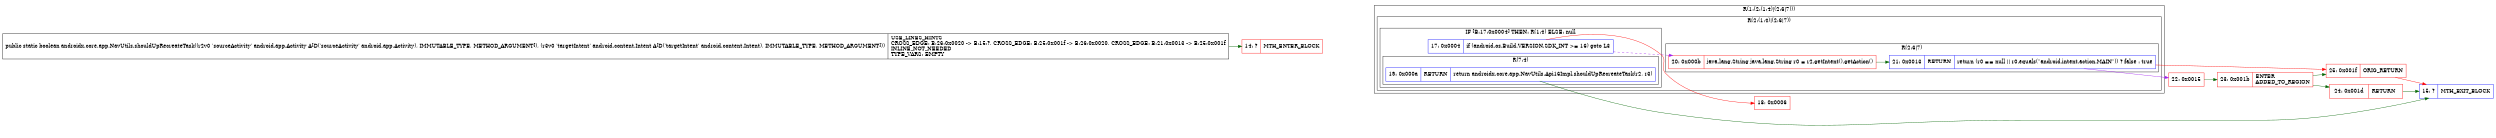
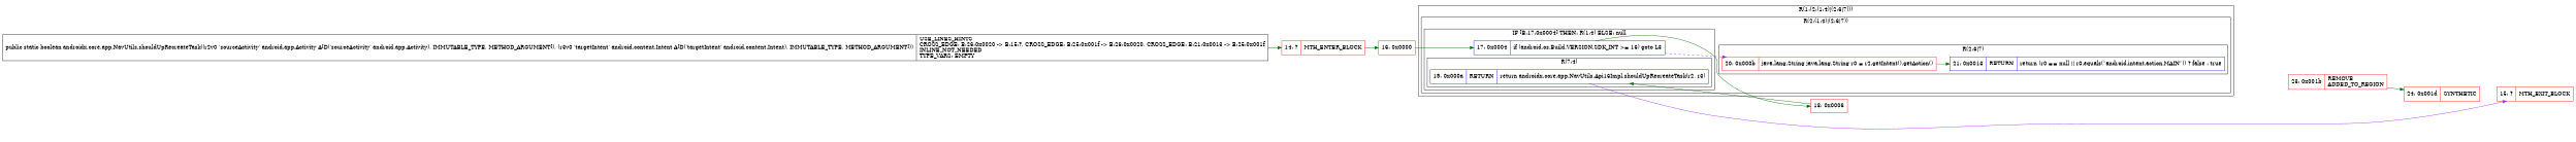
  digraph {
    rankdir=LR
    node [color=red shape=record]
    edge [color=darkgreen]
    n1 [color=blue label="{19\:\ 0x000a|RETURN\l|return androidx.core.app.NavUtils.Api16Impl.shouldUpRecreateTask(r2, r3)\l}"]
    n2 [color=blue label="{17\:\ 0x0004|if (android.os.Build.VERSION.SDK_INT \>= 16) goto L3\l}"]
    n3 [label="{20\:\ 0x000b|java.lang.String java.lang.String r0 = r2.getIntent().getAction()\l}"]
    n4 [color=blue label="{21\:\ 0x0013|RETURN\l|return (r0 == null \|\| r0.equals(\"android.intent.action.MAIN\")) ? false : true\l}"]
-   n5 [color=blue label="{15\:\ ?|MTH_EXIT_BLOCK\l}"]
+   n5 [label="{15\:\ ?|MTH_EXIT_BLOCK\l}"]
    n6 [label="{18\:\ 0x0006}"]
-   n7 [label="{22\:\ 0x0015}"]
-   n8 [label="{25\:\ 0x001f|ORIG_RETURN\l}"]
-   n9 [label="{23\:\ 0x001b|ENTER\lADDED_TO_REGION\l}"]
+   n9 [label="{23\:\ 0x001b|REMOVE\lADDED_TO_REGION\l}"]
    n10 [label="{14\:\ ?|MTH_ENTER_BLOCK\l}"]
-   n12 [label="{24\:\ 0x001d|RETURN\l}"]
+   n11 [label="{16\:\ 0x0000}"]
+   n12 [label="{24\:\ 0x001d|SYNTHETIC\l}"]
    n13 [label="{public static boolean androidx.core.app.NavUtils.shouldUpRecreateTask((r2v0 'sourceActivity' android.app.Activity A[D('sourceActivity' android.app.Activity), IMMUTABLE_TYPE, METHOD_ARGUMENT]), (r3v0 'targetIntent' android.content.Intent A[D('targetIntent' android.content.Intent), IMMUTABLE_TYPE, METHOD_ARGUMENT]))  | USE_LINES_HINTS\lCROSS_EDGE: B:26:0x0020 \-\> B:15:?, CROSS_EDGE: B:25:0x001f \-\> B:26:0x0020, CROSS_EDGE: B:21:0x0013 \-\> B:25:0x001f\lINLINE_NOT_NEEDED\lTYPE_VARS: EMPTY\l}" color=""]
    subgraph cluster_1 {
      label="R(1:(2:(1:4)|(2:6|7)))"
      subgraph cluster_2 {
        label="R(2:(1:4)|(2:6|7))"
        subgraph cluster_3 {
          label="IF [B:17:0x0004] THEN: R(1:4) ELSE: null"
          n2
          subgraph cluster_4 {
            label="R(7:4)"
            n1
          }
        }
        subgraph cluster_5 {
          label="R(2:6|7)"
          n3
          n4
        }
      }
    }
-   n1 -> n5
+   n1 -> n5 [color=purple]
    n2 -> n3 [color=purple style=dashed]
-   n2 -> n6 [color=red]
+   n2 -> n6
    n3 -> n4
-   n4 -> n7 [color=purple]
-   n4 -> n8 [color=red]
-   n7 -> n9
-   n8 -> n5 [color=red]
-   n9 -> n8
+   n6 -> n1
    n9 -> n12
-   n12 -> n5
+   n10 -> n11
+   n11 -> n2
    n13 -> n10
  }
